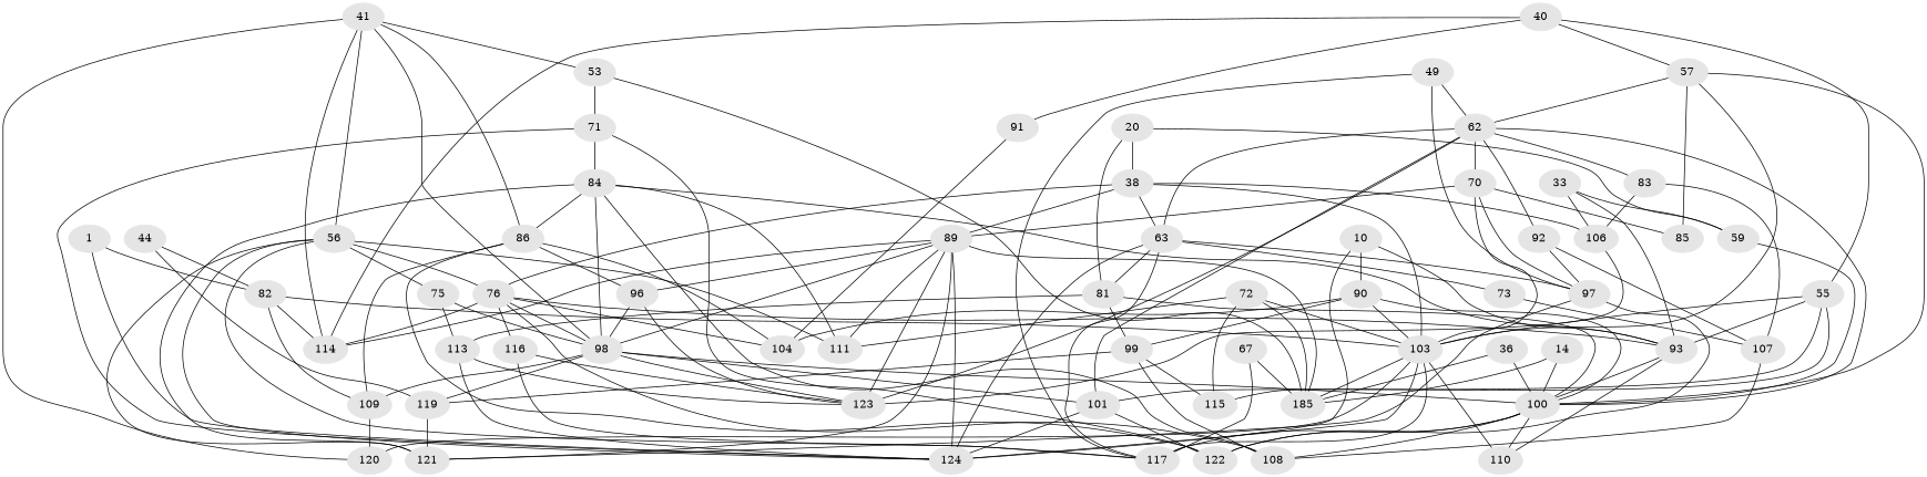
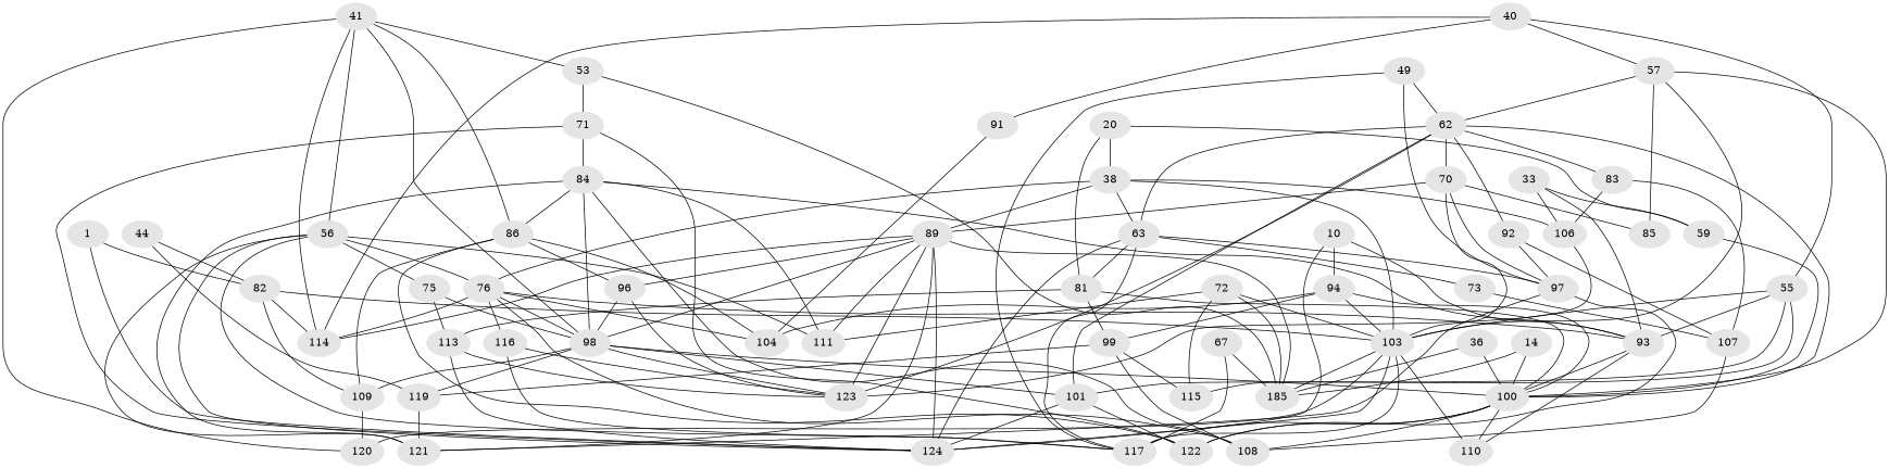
  graph {
    node [color=gray90 style=filled]
    1
    82
    124 [super="+46+118"]
    103 [super="+24+102+95"]
    114
    109 [super="+47"]
    10
-   90
+   90 [label=94]
    93 [super="+15"]
    104
    100 [super="+6+65"]
    99 [super="+16"]
    110 [super="+60"]
    117 [super="+112+52+42"]
    122 [super="+37"]
    108
    14
    n18 [label=185 super="+88"]
    38 [super="+30"]
    106 [super="+78"]
    63 [super="+54"]
    76 [super="+69"]
    89 [super="+32+23+87+68"]
    20
    59
    81
    113
    33
    123 [super="+43+66"]
    36
    97 [super="+12+79"]
    73
    98 [super="+45+94+80"]
    116 [super="+9"]
    111
    121
    96 [super="+11+64"]
    120
    55 [super="+18"]
    101 [super="+3"]
    115
    40
    57 [super="+4"]
    91
    62 [super="+26+34+61"]
    85
    41
    53
    56 [super="+2"]
    86 [super="+58"]
    71 [super="+27+31"]
    75 [super="+8"]
    119
    44
    70 [super="+13"]
    83 [super="+25"]
    92
    49
    84 [super="+22+74"]
    107 [super="+35"]
    67
    72
    1 -- 82
    1 -- 124
    82 -- 103
    82 -- 114
    82 -- 109
    103 -- 124 [weight=2]
    103 -- 110 [weight=2]
    103 -- 117 [weight=2]
    103 -- n18
    103 -- 120
    109 -- 120
    10 -- 124
    10 -- 90
    10 -- 93
    90 -- 103
    90 -- 104
    90 -- 100
    90 -- 99
    93 -- 100
    93 -- 110
    100 -- 110
    100 -- 117 [weight=4]
    100 -- 122 [weight=2]
    100 -- 108
    99 -- 108
    99 -- 115
    99 -- 119
    14 -- 100
    14 -- n18
    38 -- 103
    38 -- 106 [weight=2]
    38 -- 63 [weight=2]
    38 -- 76
    38 -- 89 [weight=2]
    106 -- 123 [weight=2]
    63 -- 124 [weight=2]
    63 -- 117
    63 -- 81
    63 -- 97 [weight=2]
    63 -- 73
    76 -- 114
    76 -- 93
    76 -- 104
    76 -- 108
    76 -- 98 [weight=2]
    76 -- 116
    89 -- 124
    89 -- 114
    89 -- n18 [weight=2]
    89 -- 123
    89 -- 98
    89 -- 111
    89 -- 121
    89 -- 96
    20 -- 38
    20 -- 59
    20 -- 81
    59 -- 100
    81 -- 100
    81 -- 99
    81 -- 113
    113 -- 124
    113 -- 123
    33 -- 93
    33 -- 106
    33 -- 59
    36 -- 100
    36 -- n18
    97 -- 122
    97 -- 121
    73 -- 107
    98 -- 109 [weight=2]
    98 -- 100 [weight=3]
    98 -- 123
    98 -- 101
    98 -- 119
    116 -- 117
    116 -- 123
    96 -- 123
    96 -- 98 [weight=2]
    55 -- 103
    55 -- 93
    55 -- 101
    55 -- 115
    101 -- 124
    101 -- 122
    40 -- 114
    40 -- 55
    40 -- 57
    40 -- 91
    57 -- 103
    57 -- 100
    57 -- 62
    57 -- 85
    91 -- 104
    62 -- 100
    62 -- 63 [weight=2]
    62 -- 123 [weight=3]
    62 -- 101
    62 -- 70
    62 -- 83 [weight=3]
    62 -- 92
    41 -- 114
    41 -- 98
    41 -- 120
    41 -- 53
    41 -- 56
    41 -- 86
    53 -- n18
    53 -- 71
    56 -- 124
    56 -- 117 [weight=2]
    56 -- 76
    56 -- 111
    56 -- 121
    56 -- 75
    86 -- 109
    86 -- 104
    86 -- 122
    86 -- 96 [weight=2]
    71 -- 124 [weight=2]
    71 -- 122 [weight=2]
    71 -- 84 [weight=2]
    75 -- 113
    75 -- 98
    119 -- 121
    44 -- 82
    44 -- 119
    70 -- 103
    70 -- 89
    70 -- 97
    70 -- 85
    83 -- 106
    83 -- 107
    92 -- 97
    92 -- 107
    49 -- 117
    49 -- 97
    49 -- 62
    84 -- 93
    84 -- 108
    84 -- 98 [weight=3]
    84 -- 111
    84 -- 121
    84 -- 86 [weight=2]
    107 -- 108
    67 -- 117
    67 -- n18
    72 -- 103
    72 -- n18
    72 -- 111
    72 -- 115
  }
